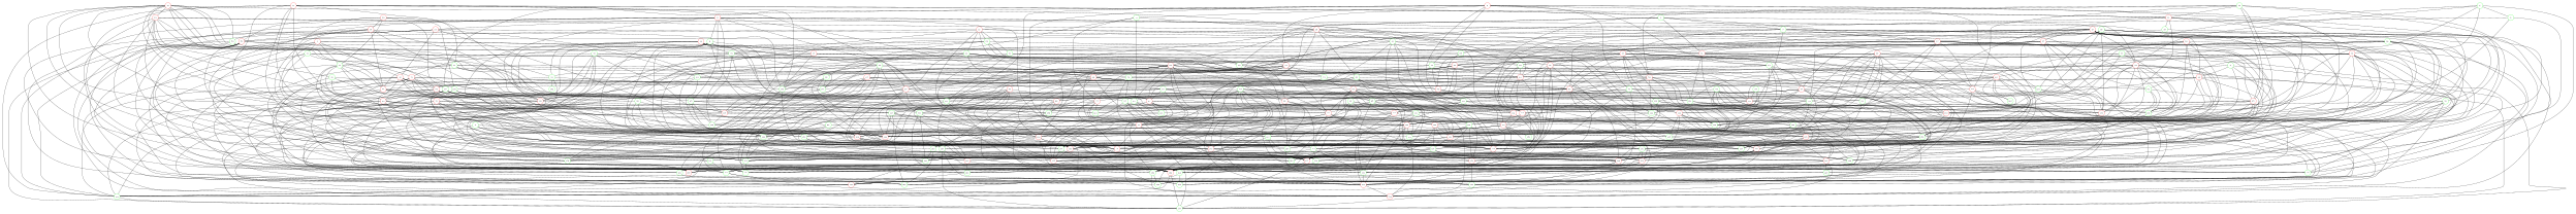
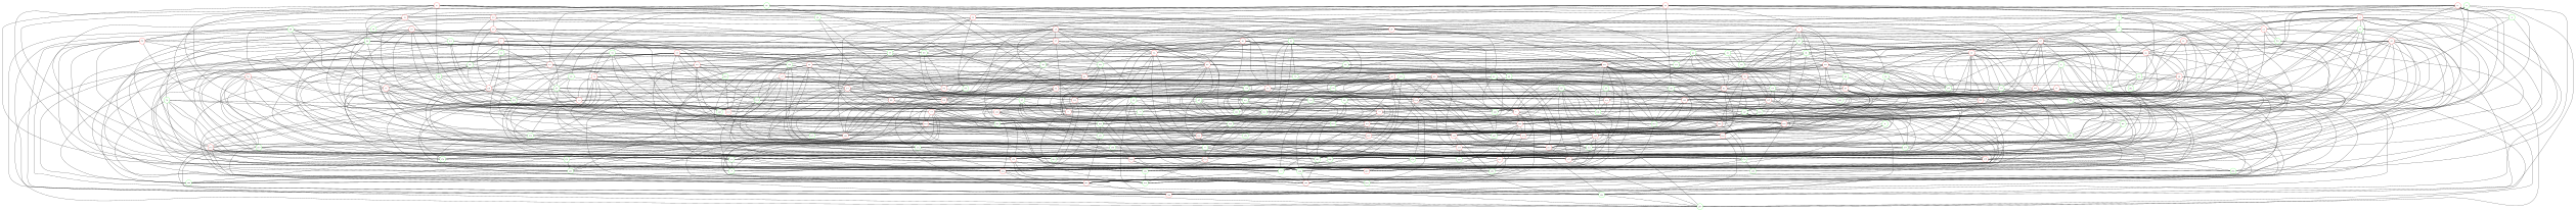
  graph {
    fontname="Comic Neue"
    node [color=green fillcolor=white fixedsize=true fontname="Comic Neue" shape=circle style=filled]
    edge [fontname="Comic Neue"]
    0 [color=red]
    65
    190
    143 [color=red]
    n5 [color=red label=796]
    175 [color=red]
    125
    8
    177 [color=red]
    188
    106 [color=red]
    126
    109 [color=red]
    22 [color=red]
    128 [color=red]
    132
    121
    183
    149 [color=red]
    198
    189 [color=red]
    150
    171 [color=red]
    186 [color=red]
    160 [color=red]
    117
    122 [color=red]
    104 [color=red]
    14 [color=red]
    197
    191
    163
    161
    153 [color=red]
    114 [color=red]
    135 [color=red]
    127 [color=red]
    167
    199
    185
    162
    194
    192 [color=red]
    154
    158
    49
    50
    42 [color=red]
    142 [color=red]
    181
    145
    139
    166
    193 [color=red]
    165
    156
    195
    170 [color=red]
    168 [color=red]
    180
    184
    173
    179
    176
    178
    169 [color=red]
    157
    130 [color=red]
    136 [color=red]
    131 [color=red]
    134
    141
    66 [color=red]
    101
    148
    45
    144
    155
    174
    159 [color=red]
    147
    68 [color=red]
    69
    89 [color=red]
    78
    108 [color=red]
    172 [color=red]
    58 [color=red]
    129
    83 [color=red]
    85
    88 [color=red]
    115 [color=red]
    111
    97
    116 [color=red]
    119 [color=red]
    92
    140 [color=red]
    123 [color=red]
    146
-   137
+   137 [color=red]
    151
    152
    187
    133 [color=red]
    95 [color=red]
    138
    82 [color=red]
    124
    98
    86
    94
    64 [color=red]
    84 [color=red]
    63
    51
    96 [color=red]
    100
    107
    87 [color=red]
    112
    110 [color=red]
    103
    164
    80 [color=red]
    113 [color=red]
    1 [color=red]
    72
    11
    118 [color=red]
    24 [color=red]
    102 [color=red]
    73
    77 [color=red]
    90 [color=red]
    2
    53 [color=red]
    40 [color=red]
    9
    28 [color=red]
    81
    99
    41
    59
    46 [color=red]
    3
    4
    37 [color=red]
    7
    57
    91
    48 [color=red]
    34 [color=red]
    55
    182
    79
    5 [color=red]
    21 [color=red]
    70
    105
    10
    35
    36
    76
    62 [color=red]
    120
    6
    12
    13 [color=red]
    29
    61
    31
    32
    39 [color=red]
    15 [color=red]
    27 [color=red]
    16 [color=red]
    60
    67 [color=red]
    17 [color=red]
    18
    19 [color=red]
    33
    23 [color=red]
    71 [color=red]
    47
    20 [color=red]
    52 [color=red]
    25 [color=red]
    26 [color=red]
    44
    30 [color=red]
    38
    43
    54
    56 [color=red]
    74 [color=red]
    75
    93
    0 -- 65
    0 -- 190
    0 -- 143
    0 -- n5
    0 -- 175
    0 -- 125
    0 -- 8
    0 -- 177
    0 -- 188
    0 -- 106
    0 -- 126
    0 -- 109
    0 -- 22
    65 -- 125
    65 -- 128
    65 -- 132
    65 -- 121
    143 -- 183
    143 -- 149
    175 -- 198
    125 -- 189
    125 -- 150
    8 -- 128
    8 -- 189
    8 -- 171
    8 -- 186
    8 -- 160
    8 -- 117
    8 -- 122
    8 -- 104
    8 -- 14
    177 -- 197
    188 -- 191
    106 -- 149
    106 -- 163
    106 -- 161
    106 -- 153
    106 -- 114
    126 -- 135
    126 -- 127
    109 -- 167
    109 -- 199
    109 -- 185
    109 -- 162
    22 -- 194
    22 -- 192
    22 -- 154
    22 -- 158
    22 -- 49
    22 -- 50
    22 -- 42
    128 -- 143
    128 -- 171
    128 -- 167
    128 -- 142
    128 -- 181
    132 -- 175
    132 -- 149
    132 -- 135
    132 -- 145
    121 -- 139
    183 -- 193
    149 -- 194
    149 -- 165
    149 -- 156
    150 -- 168
    150 -- 169
    150 -- 157
    171 -- 183
    186 -- 197
    186 -- 194
    160 -- 175
    160 -- 177
    117 -- 175
    117 -- 189
    117 -- 122
    117 -- 130
    117 -- 136
    122 -- 135
    122 -- 156
    122 -- 131
    122 -- 134
    122 -- 141
    104 -- 143
    104 -- 132
    104 -- 191
    104 -- 136
    14 -- 197
    14 -- 163
    14 -- 66
    14 -- 101
    14 -- 148
    14 -- 45
    191 -- 192
    163 -- 191
    163 -- 176
    163 -- 178
    161 -- 193
    153 -- 199
    153 -- 192
    153 -- 181
    114 -- 128
    114 -- 171
    114 -- 197
    114 -- 199
    114 -- 139
    114 -- 130
    135 -- 183
    135 -- 149
    135 -- 163
    135 -- 168
    127 -- 188
    127 -- 181
    127 -- 136
    127 -- 137
    127 -- 151
    127 -- 152
    194 -- 197
    192 -- n5
    154 -- n5
    158 -- 186
    49 -- 126
    49 -- 198
    49 -- 145
    49 -- 133
    49 -- 64
    49 -- 84
    49 -- 63
    50 -- 197
    50 -- 142
    50 -- 51
    42 -- 109
    42 -- 191
    42 -- 161
    42 -- 167
    42 -- 194
    42 -- 139
    42 -- 178
    42 -- 88
    42 -- 96
    42 -- 100
    142 -- 183
    142 -- 166
    181 -- 199
    145 -- 170
    139 -- 176
    166 -- 190
    166 -- 193
    193 -- 194
    156 -- n5
    156 -- 195
    170 -- 192
    170 -- 180
    170 -- 184
    170 -- 173
    168 -- 197
    168 -- 193
    184 -- n5
    184 -- 185
    173 -- 179
    176 -- 186
    178 -- 189
    169 -- 192
    169 -- 176
    157 -- 192
    130 -- 175
    130 -- 161
    130 -- 194
    130 -- 195
    130 -- 178
    136 -- 194
    131 -- 134
    131 -- 141
    131 -- 144
    131 -- 155
    134 -- 189
    134 -- 142
    134 -- 168
    134 -- 174
    134 -- 159
    141 -- 188
    141 -- 186
    141 -- 153
    66 -- 106
    66 -- 150
    66 -- 165
    66 -- 147
    66 -- 68
    66 -- 69
    66 -- 89
    66 -- 78
    101 -- 104
    101 -- 191
    101 -- 108
    101 -- 172
    148 -- 161
    148 -- 168
    45 -- 89
    45 -- 58
    144 -- 175
    144 -- 156
    155 -- 161
    155 -- 185
    174 -- 184
    159 -- 199
    147 -- n5
    147 -- 189
    68 -- 177
    68 -- 128
    68 -- 154
    68 -- 130
    68 -- 108
    68 -- 129
    68 -- 83
    68 -- 85
    68 -- 88
    69 -- n5
    69 -- 125
    69 -- 173
    69 -- 89
    69 -- 115
    69 -- 111
    89 -- 163
    89 -- 195
    89 -- 157
    78 -- 114
    78 -- 97
    78 -- 116
    78 -- 119
    78 -- 92
    108 -- n5
    108 -- 160
    108 -- 139
    108 -- 173
    108 -- 179
    108 -- 123
    172 -- 178
    58 -- 126
    58 -- 122
    58 -- 163
    58 -- 154
    58 -- 166
    58 -- 136
    58 -- 69
    58 -- 85
    58 -- 82
    58 -- 124
    129 -- 177
    129 -- 156
    129 -- 172
    129 -- 140
    83 -- 190
    83 -- 106
    83 -- 163
    83 -- 154
    83 -- 180
    83 -- 134
    83 -- 101
    83 -- 85
    83 -- 146
    85 -- 106
    85 -- 171
    85 -- 127
    85 -- 192
    85 -- 165
    85 -- 146
    88 -- 190
    88 -- 158
    88 -- 157
    115 -- 175
    115 -- 126
    115 -- 121
    115 -- 186
    115 -- 117
    115 -- 144
    115 -- 133
    111 -- 128
    111 -- 180
    111 -- 131
    111 -- 123
    97 -- 143
    97 -- 168
    97 -- 131
    97 -- 155
    97 -- 116
    116 -- 183
    116 -- 127
    119 -- 125
    119 -- 127
    119 -- 179
    92 -- 169
    92 -- 146
    92 -- 95
    140 -- 190
    140 -- 143
    140 -- 169
    123 -- 177
    123 -- 135
    123 -- 192
    123 -- 154
    123 -- 169
    123 -- 137
    146 -- 192
    137 -- 177
    137 -- 161
    137 -- 159
    152 -- 160
    152 -- 187
    187 -- 197
    187 -- 191
    187 -- 192
    133 -- 188
    133 -- 150
    133 -- 153
    133 -- 199
    133 -- 145
    133 -- 146
    95 -- 175
    95 -- 121
    95 -- 150
    95 -- 135
    95 -- 119
    95 -- 138
    138 -- 167
    82 -- 177
    82 -- 167
    82 -- 168
    82 -- 146
    82 -- 98
    82 -- 86
    82 -- 94
    124 -- 143
    124 -- 186
    124 -- 193
    98 -- 183
    98 -- 161
    98 -- 114
    98 -- 166
    86 -- 160
    86 -- 173
    94 -- 149
    94 -- 163
    64 -- 160
    64 -- 185
    64 -- 170
    64 -- 136
    64 -- 141
    64 -- 88
    64 -- 97
    64 -- 116
    64 -- 107
    84 -- 121
    84 -- 171
    84 -- 186
    84 -- 161
    84 -- 96
    63 -- 199
    63 -- 195
    63 -- 136
    63 -- 82
    63 -- 87
    51 -- 158
    51 -- 168
    51 -- 147
    51 -- 119
    51 -- 80
    51 -- 113
    96 -- 128
    96 -- 191
    96 -- 184
    96 -- 97
    96 -- 187
    96 -- 112
    96 -- 110
    100 -- 153
    100 -- 137
    100 -- 113
    107 -- 143
    107 -- 175
    107 -- 121
    107 -- 131
    107 -- 108
    87 -- 160
    87 -- 184
    87 -- 173
    87 -- 144
    87 -- 152
    87 -- 103
    112 -- 143
    112 -- 180
    112 -- 169
    112 -- 131
    112 -- 159
    110 -- 117
    110 -- 194
    110 -- 179
    110 -- 176
    110 -- 169
    110 -- 138
    103 -- 188
    103 -- 104
    103 -- 136
    103 -- 187
    103 -- 164
    80 -- 198
    80 -- 117
    80 -- 114
    80 -- 192
    80 -- 158
    80 -- 142
    80 -- 139
    80 -- 156
    80 -- 157
    80 -- 130
    80 -- 137
    80 -- 82
    80 -- 84
    80 -- 107
    113 -- 186
    113 -- 166
    113 -- 133
    1 -- 42
    1 -- 139
    1 -- 180
    1 -- 173
    1 -- 45
    1 -- 78
    1 -- 72
    1 -- 11
    72 -- 186
    72 -- 145
    72 -- 157
    72 -- 136
    72 -- 159
    72 -- 187
    72 -- 84
    72 -- 118
    11 -- 185
    11 -- 193
    11 -- 152
    11 -- 64
    11 -- 118
    11 -- 24
    118 -- 161
    118 -- 156
    118 -- 141
    118 -- 119
    118 -- 123
    118 -- 124
    24 -- 106
    24 -- 173
    24 -- 148
-   24 -- 68
    24 -- 187
    24 -- 118
    24 -- 102
    24 -- 73
    24 -- 77
    102 -- 150
    102 -- 117
    102 -- 158
    102 -- 138
    73 -- 104
    73 -- 158
    73 -- 90
    77 -- 171
    77 -- 170
    77 -- 155
    77 -- 123
    77 -- 98
    77 -- 164
    90 -- 145
    90 -- 169
    90 -- 101
    2 -- 198
    2 -- 129
    2 -- 140
    2 -- 53
    2 -- 40
    2 -- 9
    53 -- 127
    53 -- 184
    53 -- 157
    53 -- 172
    53 -- 85
    53 -- 140
    53 -- 123
    53 -- 137
    53 -- 138
    53 -- 84
    53 -- 112
    53 -- 102
    40 -- 186
    40 -- 191
    40 -- 135
    40 -- 167
    40 -- 179
    40 -- 136
    40 -- 66
    40 -- 92
    40 -- 123
    40 -- 100
    40 -- 113
    40 -- 102
    9 -- 166
    9 -- 130
    9 -- 28
    28 -- 142
    28 -- 169
    28 -- 58
    28 -- 115
    28 -- 80
    28 -- 81
    28 -- 99
    28 -- 41
    28 -- 59
    81 -- 177
    81 -- 160
    81 -- 159
    81 -- 138
    81 -- 96
    81 -- 87
    81 -- 112
    99 -- 169
    99 -- 141
    99 -- 119
    41 -- 149
    41 -- 127
    41 -- 181
    41 -- 169
    41 -- 148
    41 -- 111
    41 -- 112
    41 -- 73
    41 -- 46
    59 -- 167
    59 -- 116
    59 -- 151
    59 -- 84
    46 -- 186
    46 -- 135
    46 -- 166
    46 -- 165
    46 -- 195
    46 -- 124
    46 -- 59
    3 -- 149
    3 -- 171
    3 -- 186
    3 -- 136
    4 -- 114
    4 -- 131
    4 -- 45
    4 -- 116
    4 -- 46
    4 -- 37
    4 -- 7
    37 -- 175
    37 -- 188
    37 -- 109
    37 -- 128
    37 -- 66
    37 -- 111
    37 -- 146
    37 -- 95
    37 -- 94
    37 -- 64
    37 -- 51
    37 -- 57
    37 -- 91
    7 -- 104
    7 -- 135
    7 -- 154
    7 -- 87
    7 -- 37
    7 -- 48
    7 -- 34
    7 -- 55
    57 -- 142
    57 -- 193
    57 -- 136
    57 -- 119
    57 -- 124
    57 -- 110
    57 -- 113
    91 -- 175
    91 -- 186
    91 -- 148
    91 -- 182
    48 -- 188
    48 -- 197
    48 -- 101
    48 -- 148
    48 -- 138
    48 -- 82
    48 -- 112
    34 -- n5
    34 -- 150
    34 -- 153
    34 -- 127
    34 -- 193
    34 -- 173
    34 -- 147
    34 -- 89
    34 -- 129
    34 -- 140
    34 -- 146
    34 -- 79
    55 -- 65
    55 -- 80
    55 -- 90
    79 -- 115
    79 -- 84
    79 -- 90
    5 -- 189
    5 -- 163
    5 -- 49
    5 -- 101
    5 -- 152
    5 -- 57
    5 -- 79
    5 -- 21
    5 -- 70
    5 -- 105
    5 -- 10
    21 -- 168
    21 -- 148
    21 -- 172
    21 -- 111
    21 -- 146
    21 -- 35
    21 -- 36
    70 -- 171
    70 -- 186
    70 -- 172
    70 -- 88
    70 -- 140
    70 -- 77
    105 -- 106
    105 -- 160
    105 -- 136
    10 -- 119
    10 -- 107
    10 -- 77
    10 -- 28
    35 -- 37
    35 -- 76
    36 -- 177
    36 -- 149
    36 -- 150
    36 -- 195
    36 -- 170
    36 -- 82
    36 -- 80
    36 -- 55
    36 -- 62
    76 -- 198
    76 -- 122
    76 -- 192
    76 -- 168
    76 -- 159
    76 -- 108
    62 -- 150
    62 -- 191
    62 -- 162
    62 -- 169
    62 -- 144
    62 -- 64
    62 -- 103
    62 -- 70
    62 -- 120
    120 -- 159
    120 -- 172
    6 -- 198
    6 -- 160
    6 -- 131
    6 -- 84
    6 -- 48
    12 -- 143
    12 -- n5
    12 -- 189
    12 -- 157
    12 -- 111
    13 -- 126
    13 -- 181
    13 -- 68
    13 -- 138
    13 -- 51
    13 -- 164
    13 -- 29
    13 -- 61
    13 -- 31
    29 -- 178
    29 -- 82
    29 -- 72
    29 -- 73
    29 -- 34
    29 -- 32
    61 -- 128
    61 -- 170
    61 -- 69
    61 -- 82
    61 -- 87
    61 -- 80
    61 -- 102
    61 -- 79
    31 -- 175
    31 -- 45
    31 -- 137
    31 -- 105
    31 -- 62
    31 -- 39
    32 -- 143
    32 -- 189
    32 -- 171
    32 -- 147
    39 -- 153
    39 -- 199
    39 -- 142
    39 -- 184
    39 -- 131
    39 -- 134
    39 -- 83
    39 -- 84
    15 -- 177
    15 -- 191
    15 -- 114
    15 -- 167
    15 -- 185
    15 -- 168
    15 -- 169
    15 -- 141
    15 -- 108
    15 -- 95
    15 -- 82
    15 -- 103
    15 -- 53
    15 -- 46
    15 -- 27
    27 -- 171
    27 -- 186
    27 -- 153
    27 -- 166
    27 -- 45
    27 -- 172
    27 -- 92
    27 -- 59
    27 -- 46
    16 -- 65
    16 -- 180
    16 -- 115
    16 -- 51
    16 -- 113
    16 -- 46
    16 -- 91
    16 -- 61
    16 -- 60
    60 -- 177
    60 -- 186
    60 -- 160
    60 -- 192
    60 -- 179
    60 -- 89
    60 -- 98
    60 -- 67
    67 -- 185
    67 -- 184
    67 -- 179
    67 -- 178
    67 -- 69
    67 -- 115
    67 -- 119
    67 -- 87
    67 -- 103
    17 -- 143
    17 -- 194
    17 -- 168
    17 -- 178
    17 -- 136
    17 -- 148
    17 -- 86
    17 -- 94
    17 -- 87
    17 -- 21
    17 -- 120
    18 -- 109
-   18 -- 189
+   18 -- 181
    18 -- 114
    18 -- 176
    18 -- 58
    18 -- 95
    18 -- 24
    18 -- 21
    19 -- 198
    19 -- 50
    19 -- 173
    19 -- 169
    19 -- 130
    19 -- 136
    19 -- 85
    19 -- 84
    19 -- 63
    19 -- 96
    19 -- 107
    19 -- 91
    19 -- 33
    19 -- 23
    33 -- 178
    33 -- 110
    33 -- 113
    33 -- 57
    23 -- 177
    23 -- 183
    23 -- 117
    23 -- 139
    23 -- 123
    23 -- 53
    23 -- 28
    23 -- 99
    23 -- 71
    23 -- 47
    71 -- 181
    71 -- 139
    71 -- 166
    71 -- 173
    71 -- 169
    71 -- 147
    71 -- 152
    71 -- 82
    71 -- 96
    71 -- 110
    47 -- 106
    47 -- 174
    47 -- 68
    47 -- 88
    47 -- 118
    47 -- 90
    20 -- 145
    20 -- 100
    20 -- 72
    20 -- 57
    20 -- 47
    20 -- 52
    20 -- 25
    52 -- n5
    52 -- 183
    52 -- 153
    52 -- 194
    52 -- 156
    52 -- 184
    52 -- 116
    52 -- 55
    25 -- 181
    25 -- 168
    25 -- 148
    25 -- 144
    25 -- 164
    25 -- 118
    25 -- 105
    25 -- 52
    26 -- n5
    26 -- 125
    26 -- 139
    26 -- 134
    26 -- 140
    26 -- 123
    26 -- 164
    26 -- 39
    26 -- 44
    44 -- 66
    44 -- 140
    44 -- 187
    44 -- 138
    44 -- 124
    30 -- 190
    30 -- 126
    30 -- 132
    30 -- 197
    30 -- 158
    30 -- 176
    30 -- 131
    30 -- 141
    30 -- 147
    30 -- 108
    30 -- 94
    30 -- 103
    30 -- 60
    38 -- n5
    38 -- 170
    38 -- 130
    38 -- 172
    38 -- 133
    38 -- 82
    38 -- 120
    38 -- 52
    43 -- 128
    43 -- 189
    43 -- 199
    43 -- 174
    43 -- 123
    43 -- 113
    43 -- 59
    43 -- 71
    54 -- 144
    54 -- 116
    54 -- 102
    56 -- 185
    56 -- 165
    56 -- 180
    56 -- 176
    56 -- 178
    56 -- 130
    56 -- 187
    56 -- 77
    74 -- 194
    74 -- 139
    74 -- 193
    74 -- 144
    74 -- 155
    74 -- 140
    74 -- 98
    75 -- 143
    75 -- 122
    75 -- 114
    75 -- 135
    75 -- 192
    75 -- 179
    75 -- 130
    75 -- 174
    75 -- 137
    75 -- 164
    75 -- 102
    93 -- n5
    93 -- 132
    93 -- 160
    93 -- 153
    93 -- 179
    93 -- 159
    93 -- 105
  }
